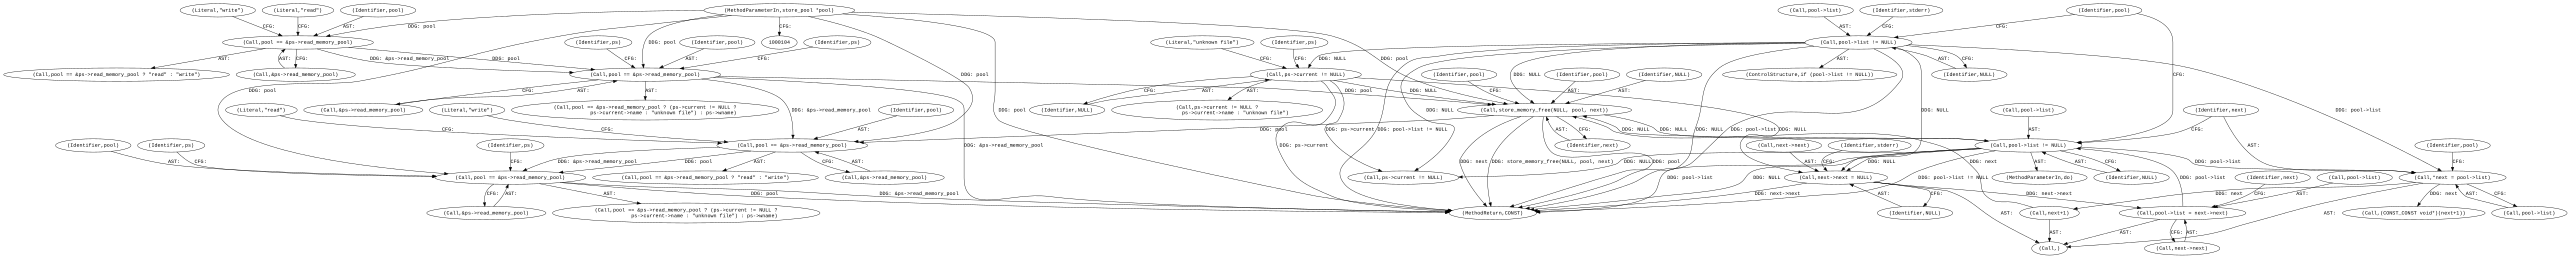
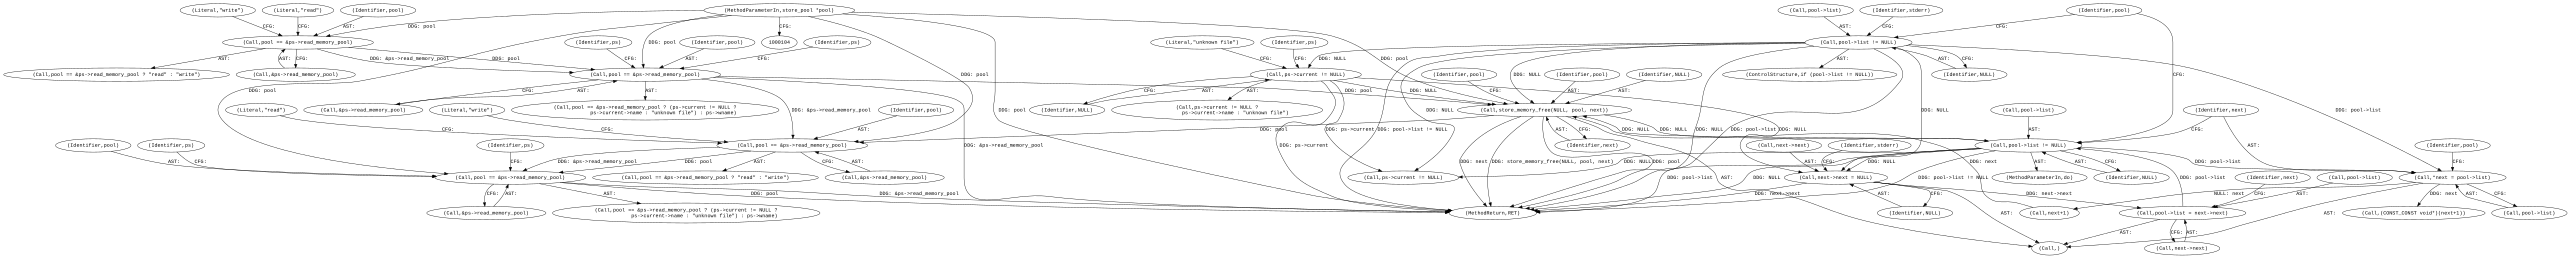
  digraph {
    fontname="Liberation Mono"
    node [fontname="Liberation Mono"]
    edge [fontname="Liberation Mono"]
    n1 [label="(Call,pool == &ps->read_memory_pool)"]
    n2 [label="(Call,pool == &ps->read_memory_pool ? (ps->current != NULL ?\n            ps->current->name : \"unknown file\") : ps->wname)"]
    n3 [label="(Call,&ps->read_memory_pool)"]
-   n4 [label="(MethodReturn,CONST)"]
+   n4 [label="(MethodReturn,RET)"]
    n5 [label="(Call,pool == &ps->read_memory_pool)"]
    n6 [label="(Call,&ps->read_memory_pool)"]
    n7 [label="(Call,pool == &ps->read_memory_pool ? \"read\" : \"write\")"]
    n8 [label="(Call,store_memory_free(NULL, pool, next))"]
    n9 [label="(Call,pool->list != NULL)"]
    n10 [label="(Call,)"]
    n11 [label="(Identifier,next)"]
    n12 [label="(Call,next->next = NULL)"]
    n13 [label="(Call,ps->current != NULL)"]
    n14 [label="(Call,*next = pool->list)"]
    n15 [label="(Identifier,NULL)"]
    n16 [label="(MethodParameterIn,do)"]
    n17 [label="(Call,ps->current != NULL)"]
    n18 [label="(Call,ps->current != NULL ?\n            ps->current->name : \"unknown file\")"]
    n19 [label="(Identifier,NULL)"]
    n20 [label="(Call,pool->list = next->next)"]
    n21 [label="(Identifier,NULL)"]
    n22 [label="(Call,pool->list != NULL)"]
    n23 [label="(Identifier,NULL)"]
    n24 [label="(ControlStructure,if (pool->list != NULL))"]
    n25 [label="(Call,next+1)"]
    n26 [label="(Call,pool->list)"]
    n27 [label="(Call,(CONST_CONST void*)(next+1))"]
    n28 [label="(Call,next->next)"]
    n29 [label="(Call,pool == &ps->read_memory_pool)"]
    n30 [label="(Call,pool == &ps->read_memory_pool ? (ps->current != NULL ?\n            ps->current->name : \"unknown file\") : ps->wname)"]
    n31 [label="(Call,&ps->read_memory_pool)"]
    n32 [label="(Call,pool == &ps->read_memory_pool)"]
    n33 [label="(Call,&ps->read_memory_pool)"]
    n34 [label="(Call,pool == &ps->read_memory_pool ? \"read\" : \"write\")"]
    n35 [label="(MethodParameterIn,store_pool *pool)"]
    1000104
    n37 [label="(Call,pool->list)"]
    n38 [label="(Literal,\"read\")"]
    n39 [label="(Identifier,stderr)"]
    n40 [label="(Literal,\"write\")"]
    n41 [label="(Identifier,pool)"]
    n42 [label="(Identifier,pool)"]
    n43 [label="(Identifier,next)"]
    n44 [label="(Identifier,pool)"]
    n45 [label="(Identifier,stderr)"]
    n46 [label="(Call,pool->list)"]
    n47 [label="(Call,next->next)"]
    n48 [label="(Identifier,pool)"]
    n49 [label="(Identifier,next)"]
    n50 [label="(Identifier,pool)"]
    n51 [label="(Identifier,pool)"]
    n52 [label="(Identifier,NULL)"]
    n53 [label="(Literal,\"read\")"]
    n54 [label="(Identifier,ps)"]
    n55 [label="(Identifier,ps)"]
    n56 [label="(Identifier,ps)"]
    n57 [label="(Call,pool->list)"]
    n58 [label="(Literal,\"write\")"]
    n59 [label="(Identifier,pool)"]
    n60 [label="(Identifier,ps)"]
    n61 [label="(Identifier,pool)"]
    n62 [label="(Literal,\"unknown file\")"]
    n63 [label="(Identifier,ps)"]
    n1 -> n2 [label="AST: "]
    n1 -> n3 [label="CFG: "]
    n1 -> n4 [label="DDG: &ps->read_memory_pool"]
    n1 -> n4 [label="DDG: pool"]
    n3 -> n1 [label="AST: "]
    n5 -> n1 [label="DDG: pool"]
    n5 -> n1 [label="DDG: &ps->read_memory_pool"]
    n5 -> n6 [label="CFG: "]
    n5 -> n7 [label="AST: "]
    n6 -> n5 [label="AST: "]
    n8 -> n4 [label="DDG: store_memory_free(NULL, pool, next)"]
    n8 -> n4 [label="DDG: pool"]
    n8 -> n4 [label="DDG: next"]
    n8 -> n5 [label="DDG: pool"]
    n8 -> n9 [label="DDG: NULL"]
-   n25 -> n10 [label="AST: "]
+   n8 -> n10 [label="AST: "]
    n8 -> n11 [label="CFG: "]
    n9 -> n4 [label="DDG: pool->list"]
    n9 -> n4 [label="DDG: NULL"]
    n9 -> n4 [label="DDG: pool->list != NULL"]
    n9 -> n8 [label="DDG: NULL"]
    n9 -> n12 [label="DDG: NULL"]
    n9 -> n13 [label="DDG: NULL"]
    n9 -> n14 [label="DDG: pool->list"]
    n9 -> n15 [label="CFG: "]
    n9 -> n16 [label="AST: "]
    n11 -> n8 [label="AST: "]
    n12 -> n4 [label="DDG: next->next"]
    n12 -> n10 [label="AST: "]
    n12 -> n20 [label="DDG: next->next"]
    n12 -> n21 [label="CFG: "]
    n14 -> n10 [label="AST: "]
-   n14 -> n25 [label="DDG: next"]
+   n14 -> n25 [label="NULL: next"]
    n14 -> n26 [label="CFG: "]
    n14 -> n27 [label="DDG: next"]
    n15 -> n9 [label="AST: "]
    n17 -> n4 [label="DDG: ps->current"]
    n17 -> n8 [label="DDG: NULL"]
    n17 -> n12 [label="DDG: NULL"]
    n17 -> n13 [label="DDG: ps->current"]
    n17 -> n18 [label="AST: "]
    n17 -> n19 [label="CFG: "]
    n19 -> n17 [label="AST: "]
    n20 -> n9 [label="DDG: pool->list"]
    n20 -> n10 [label="AST: "]
    n20 -> n28 [label="CFG: "]
    n21 -> n12 [label="AST: "]
    n22 -> n4 [label="DDG: NULL"]
    n22 -> n4 [label="DDG: pool->list"]
    n22 -> n4 [label="DDG: pool->list != NULL"]
    n22 -> n8 [label="DDG: NULL"]
    n22 -> n12 [label="DDG: NULL"]
    n22 -> n13 [label="DDG: NULL"]
    n22 -> n14 [label="DDG: pool->list"]
    n22 -> n17 [label="DDG: NULL"]
    n22 -> n23 [label="CFG: "]
    n22 -> n24 [label="AST: "]
    n23 -> n22 [label="AST: "]
    n25 -> n8 [label="DDG: next"]
    n26 -> n14 [label="AST: "]
    n28 -> n20 [label="AST: "]
    n29 -> n4 [label="DDG: &ps->read_memory_pool"]
    n29 -> n5 [label="DDG: &ps->read_memory_pool"]
    n29 -> n8 [label="DDG: pool"]
    n29 -> n30 [label="AST: "]
    n29 -> n31 [label="CFG: "]
    n31 -> n29 [label="AST: "]
    n32 -> n29 [label="DDG: pool"]
    n32 -> n29 [label="DDG: &ps->read_memory_pool"]
    n32 -> n33 [label="CFG: "]
    n32 -> n34 [label="AST: "]
    n33 -> n32 [label="AST: "]
    n35 -> n1 [label="DDG: pool"]
    n35 -> n4 [label="DDG: pool"]
    n35 -> n5 [label="DDG: pool"]
    n35 -> n8 [label="DDG: pool"]
    n35 -> n29 [label="DDG: pool"]
    n35 -> n32 [label="DDG: pool"]
    n35 -> 1000104 [label="CFG: "]
    n37 -> n22 [label="AST: "]
    n38 -> n32 [label="CFG: "]
    n39 -> n12 [label="CFG: "]
    n40 -> n5 [label="CFG: "]
    n41 -> n14 [label="CFG: "]
    n42 -> n1 [label="AST: "]
    n43 -> n20 [label="CFG: "]
    n44 -> n5 [label="AST: "]
    n45 -> n22 [label="CFG: "]
    n46 -> n9 [label="AST: "]
    n47 -> n12 [label="AST: "]
    n48 -> n32 [label="AST: "]
    n49 -> n9 [label="CFG: "]
    n49 -> n14 [label="AST: "]
    n50 -> n8 [label="AST: "]
    n51 -> n29 [label="AST: "]
    n52 -> n8 [label="AST: "]
    n53 -> n5 [label="CFG: "]
    n54 -> n29 [label="CFG: "]
    n55 -> n17 [label="CFG: "]
    n56 -> n1 [label="CFG: "]
    n57 -> n20 [label="AST: "]
    n58 -> n32 [label="CFG: "]
    n59 -> n9 [label="CFG: "]
    n59 -> n22 [label="CFG: "]
    n60 -> n29 [label="CFG: "]
    n61 -> n8 [label="CFG: "]
    n62 -> n17 [label="CFG: "]
    n63 -> n1 [label="CFG: "]
  }
